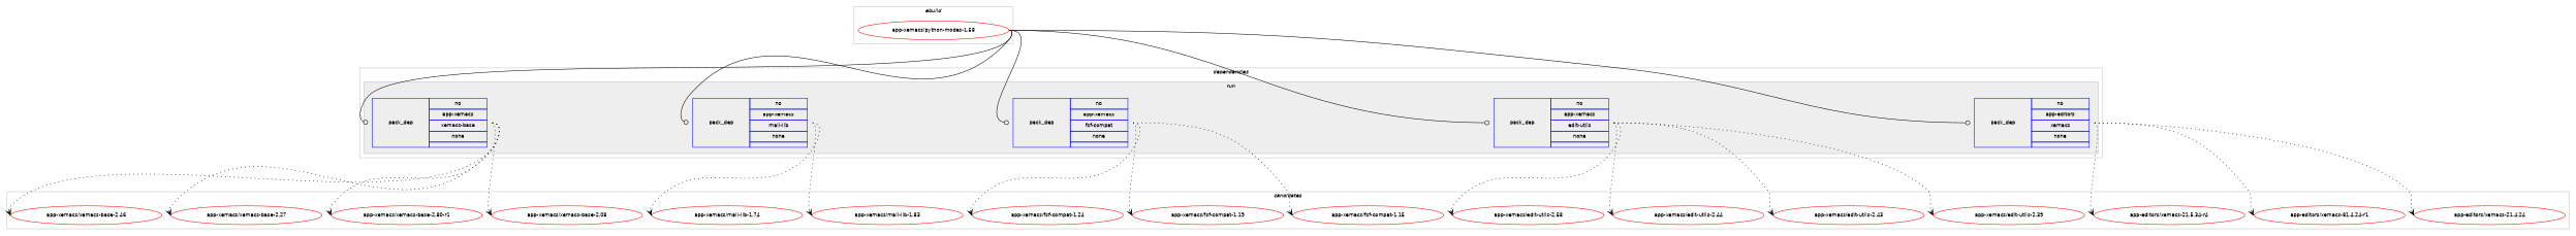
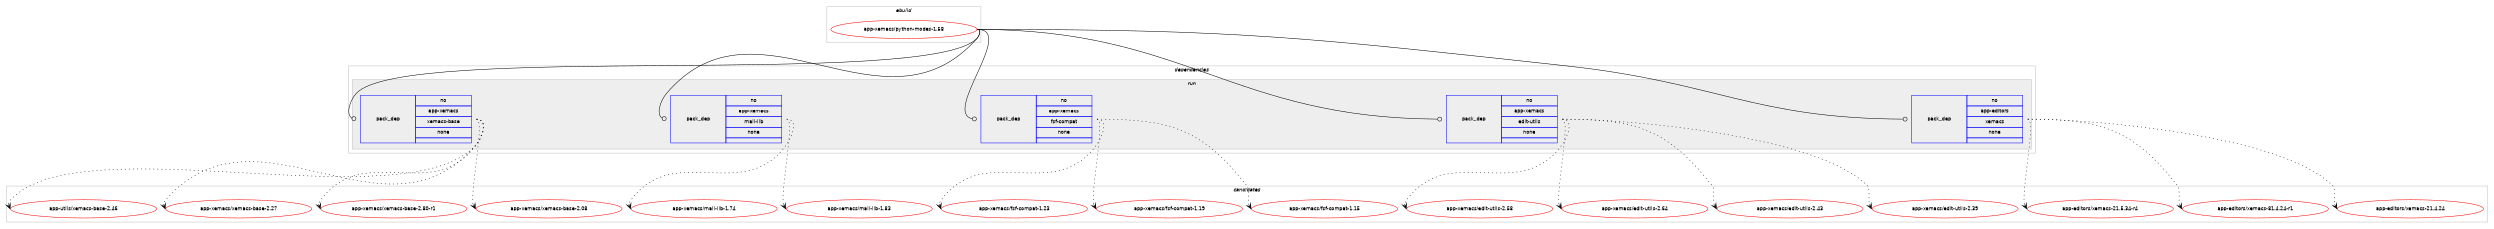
  digraph {
    compound=true
    concentrate=true
    fontname=Helvetica
    fontsize=10
    newrank=true
    rankdir=TB
    ranksep=1.5
    node [color=red fontname=Helvetica fontsize=10]
    edge [arrowhead=vee headport=w style=dotted tailport=e weight=100]
    n1 [label="app-xemacs/python-modes-1.58" width=4]
    n2 [color=blue label=<<TABLE BORDER="0" CELLBORDER="1" CELLSPACING="0" CELLPADDING="4" WIDTH="220"><TR><TD ROWSPAN="6" CELLPADDING="30">pack_dep</TD></TR><TR><TD WIDTH="110">no</TD></TR><TR><TD>app-editors</TD></TR><TR><TD>xemacs</TD></TR><TR><TD>none</TD></TR><TR><TD></TD></TR></TABLE>> shape=none]
    n3 [color=blue label=<<TABLE BORDER="0" CELLBORDER="1" CELLSPACING="0" CELLPADDING="4" WIDTH="220"><TR><TD ROWSPAN="6" CELLPADDING="30">pack_dep</TD></TR><TR><TD WIDTH="110">no</TD></TR><TR><TD>app-xemacs</TD></TR><TR><TD>edit-utils</TD></TR><TR><TD>none</TD></TR><TR><TD></TD></TR></TABLE>> shape=none]
    n4 [color=blue label=<<TABLE BORDER="0" CELLBORDER="1" CELLSPACING="0" CELLPADDING="4" WIDTH="220"><TR><TD ROWSPAN="6" CELLPADDING="30">pack_dep</TD></TR><TR><TD WIDTH="110">no</TD></TR><TR><TD>app-xemacs</TD></TR><TR><TD>fsf-compat</TD></TR><TR><TD>none</TD></TR><TR><TD></TD></TR></TABLE>> shape=none]
    n5 [color=blue label=<<TABLE BORDER="0" CELLBORDER="1" CELLSPACING="0" CELLPADDING="4" WIDTH="220"><TR><TD ROWSPAN="6" CELLPADDING="30">pack_dep</TD></TR><TR><TD WIDTH="110">no</TD></TR><TR><TD>app-xemacs</TD></TR><TR><TD>mail-lib</TD></TR><TR><TD>none</TD></TR><TR><TD></TD></TR></TABLE>> shape=none]
    n6 [color=blue label=<<TABLE BORDER="0" CELLBORDER="1" CELLSPACING="0" CELLPADDING="4" WIDTH="220"><TR><TD ROWSPAN="6" CELLPADDING="30">pack_dep</TD></TR><TR><TD WIDTH="110">no</TD></TR><TR><TD>app-xemacs</TD></TR><TR><TD>xemacs-base</TD></TR><TR><TD>none</TD></TR><TR><TD></TD></TR></TABLE>> shape=none]
    n7 [label="app-editors/xemacs-21.4.24" width=4]
    n8 [label="app-editors/xemacs-81.4.24-r1" width=4]
    n9 [label="app-editors/xemacs-21.5.34-r4" width=4]
    n10 [label="app-xemacs/edit-utils-2.39" width=4]
    n11 [label="app-xemacs/edit-utils-2.43" width=4]
-   n12 [label="app-xemacs/edit-utils-2.44" width=4]
+   n12 [label="app-xemacs/edit-utils-2.64" width=4]
    n13 [label="app-xemacs/edit-utils-2.58" width=4]
    n14 [label="app-xemacs/fsf-compat-1.15" width=4]
    n15 [label="app-xemacs/fsf-compat-1.19" width=4]
-   n16 [label="app-xemacs/fsf-compat-1.24" width=4]
+   n16 [label="app-xemacs/fsf-compat-1.23" width=4]
    n17 [label="app-xemacs/mail-lib-1.83" width=4]
    n18 [label="app-xemacs/mail-lib-1.74" width=4]
    n19 [label="app-xemacs/xemacs-base-2.08" width=4]
    n20 [label="app-xemacs/xemacs-base-2.80-r1" width=4]
    n21 [label="app-xemacs/xemacs-base-2.27" width=4]
-   n22 [label="app-xemacs/xemacs-base-2.46" width=4]
+   n22 [label="app-utils/xemacs-base-2.46" width=4]
    subgraph cluster_1 {
      color=gray
      label=<<i>ebuild</i>>
      rank=same
      n1
    }
    subgraph cluster_2 {
      color=gray
      label=<<i>dependencies</i>>
      subgraph cluster_3 {
        color=gray
        fillcolor="#eeeeee"
        label=<<i>compile</i>>
        style=filled
      }
      subgraph cluster_4 {
        color=gray
        fillcolor="#eeeeee"
        label=<<i>compile and run</i>>
        style=filled
      }
      subgraph cluster_5 {
        color=gray
        fillcolor="#eeeeee"
        label=<<i>run</i>>
        style=filled
        subgraph sub_6 {
          color=gray
          fillcolor="#eeeeee"
          label=<<i>run</i>>
          style=filled
          n2
        }
        subgraph sub_7 {
          color=gray
          fillcolor="#eeeeee"
          label=<<i>run</i>>
          style=filled
          n3
        }
        subgraph sub_8 {
          color=gray
          fillcolor="#eeeeee"
          label=<<i>run</i>>
          style=filled
          n4
        }
        subgraph sub_9 {
          color=gray
          fillcolor="#eeeeee"
          label=<<i>run</i>>
          style=filled
          n5
        }
        subgraph sub_10 {
          color=gray
          fillcolor="#eeeeee"
          label=<<i>run</i>>
          style=filled
          n6
        }
      }
    }
    subgraph cluster_11 {
      color=gray
      label=<<i>candidates</i>>
      rank=same
      subgraph sub_12 {
        color=black
        label=<<i>candidates</i>>
        nodesep=1
        rank=same
        n7
        n8
        n9
      }
      subgraph sub_13 {
        color=black
        label=<<i>candidates</i>>
        nodesep=1
        rank=same
        n10
        n11
        n12
        n13
      }
      subgraph sub_14 {
        color=black
        label=<<i>candidates</i>>
        nodesep=1
        rank=same
        n14
        n15
        n16
      }
      subgraph sub_15 {
        color=black
        label=<<i>candidates</i>>
        nodesep=1
        rank=same
        n17
        n18
      }
      subgraph sub_16 {
        color=black
        label=<<i>candidates</i>>
        nodesep=1
        rank=same
        n19
        n20
        n21
        n22
      }
    }
    n1 -> n2 [arrowhead=odot style=solid weight=20]
    n1 -> n3 [arrowhead=odot style=solid weight=20]
    n1 -> n4 [arrowhead=odot style=solid weight=20]
    n1 -> n5 [arrowhead=odot style=solid weight=20]
    n1 -> n6 [arrowhead=odot style=solid weight=20]
    n2 -> n7
    n2 -> n8
    n2 -> n9
    n3 -> n10
    n3 -> n11
    n3 -> n12
    n3 -> n13
    n4 -> n14
    n4 -> n15
    n4 -> n16
    n5 -> n17
    n5 -> n18
    n6 -> n19
    n6 -> n20
    n6 -> n21
    n6 -> n22
  }
